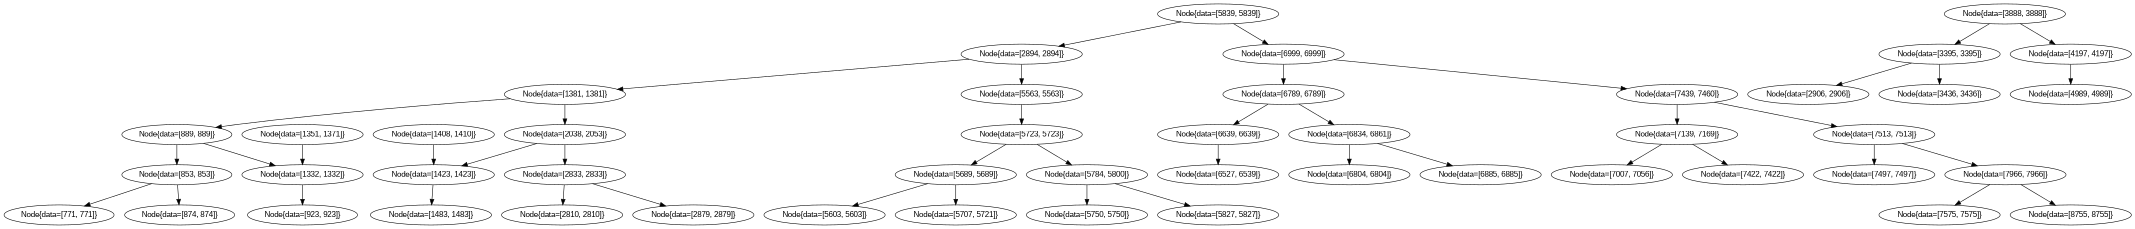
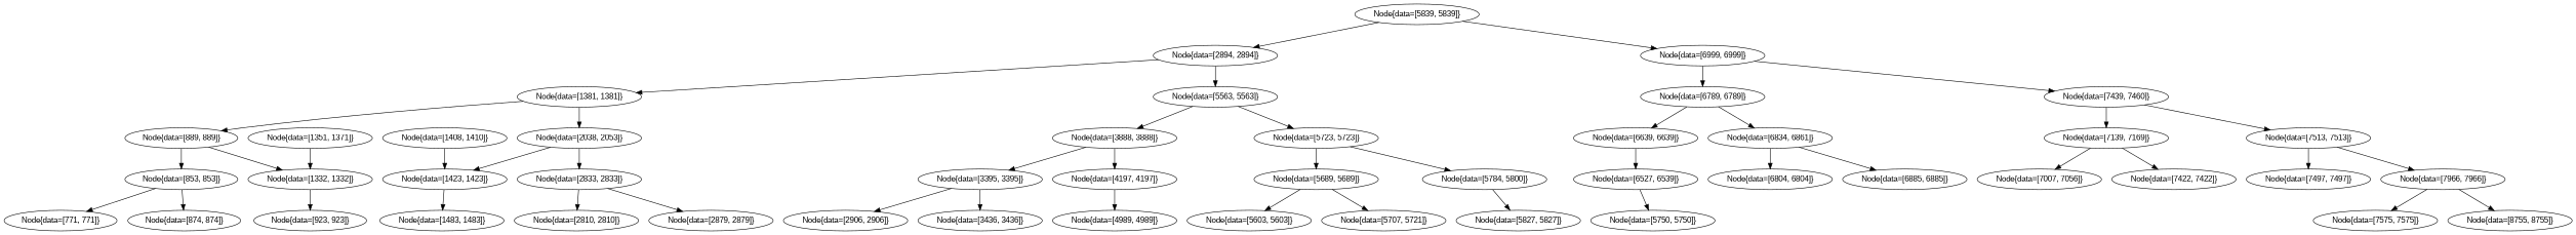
  digraph {
    fontname="Liberation Sans"
    node [fontname="Liberation Sans"]
    edge [fontname="Liberation Sans"]
    n1 [label="Node{data=[5839, 5839]}"]
    n2 [label="Node{data=[2894, 2894]}"]
    n3 [label="Node{data=[6999, 6999]}"]
    n4 [label="Node{data=[1381, 1381]}"]
    n5 [label="Node{data=[5563, 5563]}"]
    n6 [label="Node{data=[6789, 6789]}"]
    n7 [label="Node{data=[7439, 7460]}"]
    n8 [label="Node{data=[889, 889]}"]
    n9 [label="Node{data=[2038, 2053]}"]
    n10 [label="Node{data=[3888, 3888]}"]
    n11 [label="Node{data=[5723, 5723]}"]
    n12 [label="Node{data=[853, 853]}"]
    n13 [label="Node{data=[1332, 1332]}"]
    n14 [label="Node{data=[1423, 1423]}"]
    n15 [label="Node{data=[2833, 2833]}"]
    n16 [label="Node{data=[771, 771]}"]
    n17 [label="Node{data=[874, 874]}"]
    n18 [label="Node{data=[923, 923]}"]
    n19 [label="Node{data=[1351, 1371]}"]
    n20 [label="Node{data=[1483, 1483]}"]
    n21 [label="Node{data=[2810, 2810]}"]
    n22 [label="Node{data=[2879, 2879]}"]
    n23 [label="Node{data=[1408, 1410]}"]
    n24 [label="Node{data=[3395, 3395]}"]
    n25 [label="Node{data=[4197, 4197]}"]
    n26 [label="Node{data=[5689, 5689]}"]
    n27 [label="Node{data=[5784, 5800]}"]
    n28 [label="Node{data=[2906, 2906]}"]
    n29 [label="Node{data=[3436, 3436]}"]
    n30 [label="Node{data=[4989, 4989]}"]
    n31 [label="Node{data=[5603, 5603]}"]
    n32 [label="Node{data=[5707, 5721]}"]
    n33 [label="Node{data=[5750, 5750]}"]
    n34 [label="Node{data=[5827, 5827]}"]
    n35 [label="Node{data=[6639, 6639]}"]
    n36 [label="Node{data=[6834, 6861]}"]
    n37 [label="Node{data=[7139, 7169]}"]
    n38 [label="Node{data=[7513, 7513]}"]
    n39 [label="Node{data=[6527, 6539]}"]
    n40 [label="Node{data=[6804, 6804]}"]
    n41 [label="Node{data=[6885, 6885]}"]
    n42 [label="Node{data=[7007, 7056]}"]
    n43 [label="Node{data=[7422, 7422]}"]
    n44 [label="Node{data=[7497, 7497]}"]
    n45 [label="Node{data=[7966, 7966]}"]
    n46 [label="Node{data=[7575, 7575]}"]
    n47 [label="Node{data=[8755, 8755]}"]
    n1 -> n2
    n1 -> n3
    n2 -> n4
    n2 -> n5
    n3 -> n6
    n3 -> n7
    n4 -> n8
    n4 -> n9
+   n5 -> n10
    n5 -> n11
    n6 -> n35
    n6 -> n36
    n7 -> n37
    n7 -> n38
    n8 -> n12
    n8 -> n13
    n9 -> n14
    n9 -> n15
    n10 -> n24
    n10 -> n25
    n11 -> n26
    n11 -> n27
    n12 -> n16
    n12 -> n17
    n13 -> n18
    n14 -> n20
    n15 -> n21
    n15 -> n22
    n19 -> n13
    n23 -> n14
    n24 -> n28
    n24 -> n29
    n25 -> n30
    n26 -> n31
    n26 -> n32
-   n27 -> n33
+   n39 -> n33
    n27 -> n34
    n35 -> n39
    n36 -> n40
    n36 -> n41
    n37 -> n42
    n37 -> n43
    n38 -> n44
    n38 -> n45
    n45 -> n46
    n45 -> n47
  }
